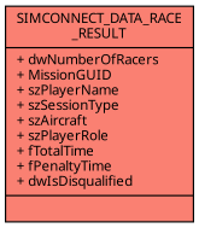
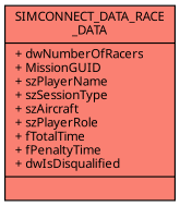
  digraph {
    fontname="Noto Sans"
-   n1 [color=black fillcolor=salmon fontcolor=black fontname="Noto Sans" fontsize=10 height=0.2 label="{SIMCONNECT_DATA_RACE\l_RESULT\n|+ dwNumberOfRacers\l+ MissionGUID\l+ szPlayerName\l+ szSessionType\l+ szAircraft\l+ szPlayerRole\l+ fTotalTime\l+ fPenaltyTime\l+ dwIsDisqualified\l|}" shape=record style=filled width=0.4]
+   n1 [color=black fillcolor=salmon fontcolor=black fontname="Noto Sans" fontsize=10 height=0.2 label="{SIMCONNECT_DATA_RACE\l_DATA\n|+ dwNumberOfRacers\l+ MissionGUID\l+ szPlayerName\l+ szSessionType\l+ szAircraft\l+ szPlayerRole\l+ fTotalTime\l+ fPenaltyTime\l+ dwIsDisqualified\l|}" shape=record style=filled width=0.4]
  }
